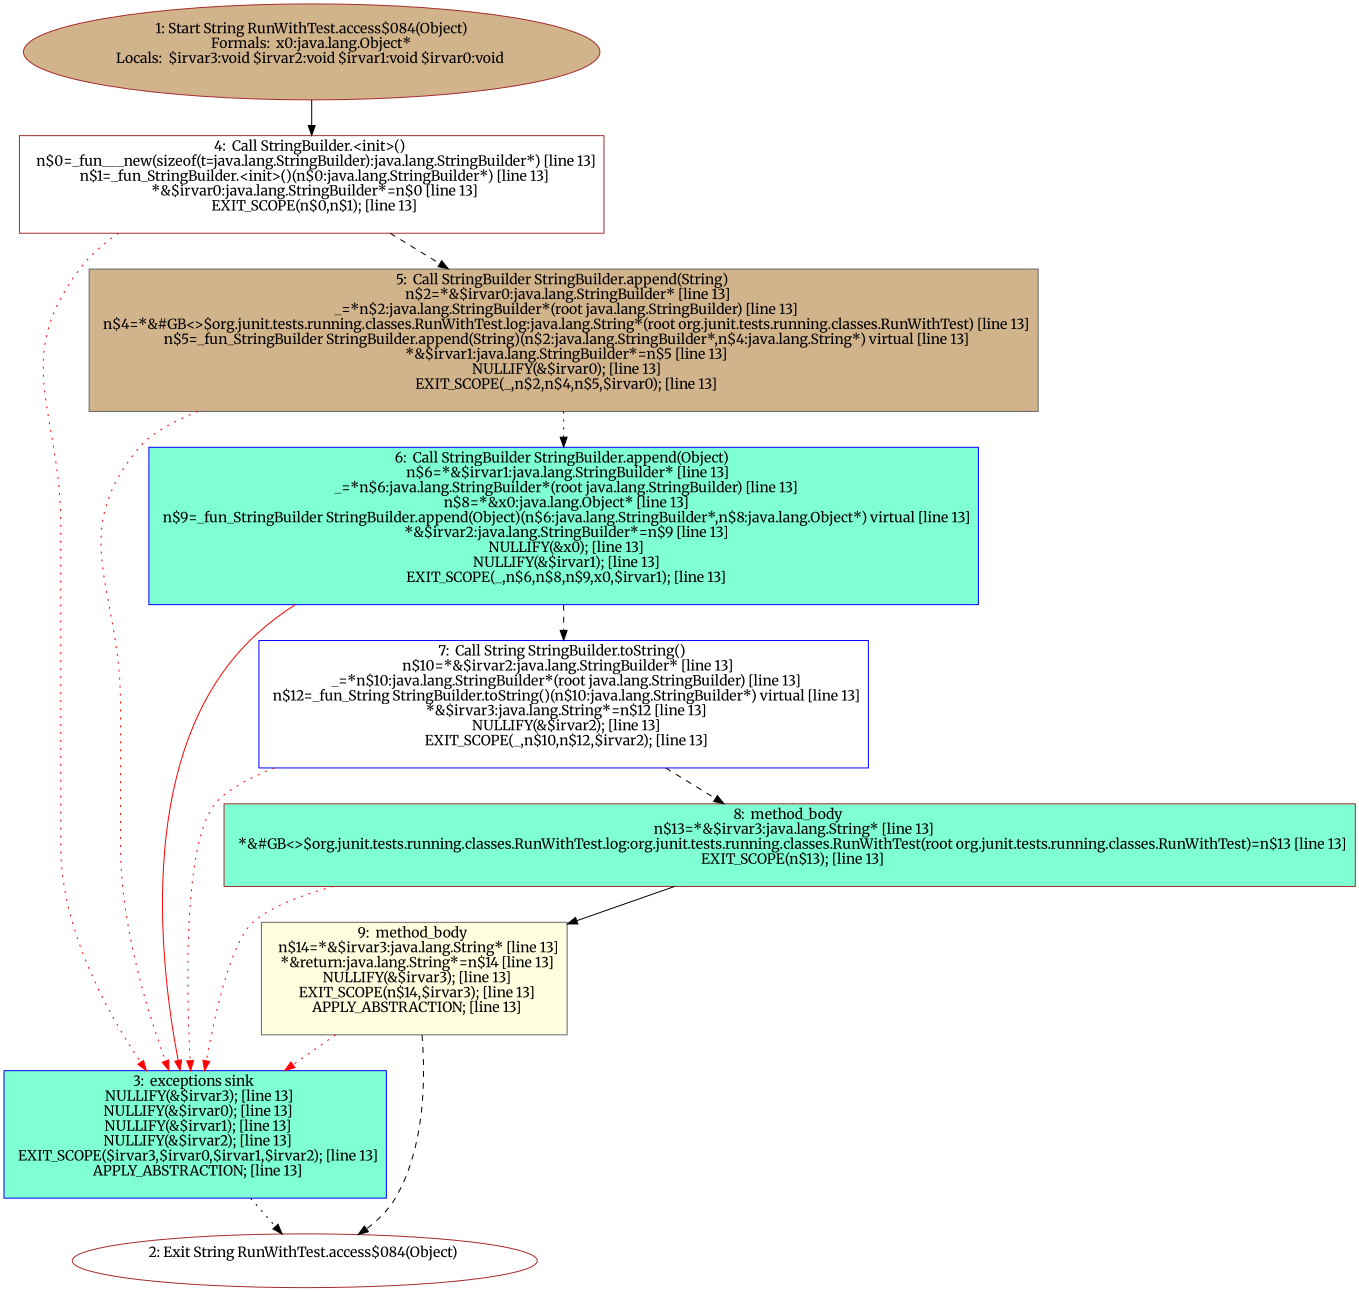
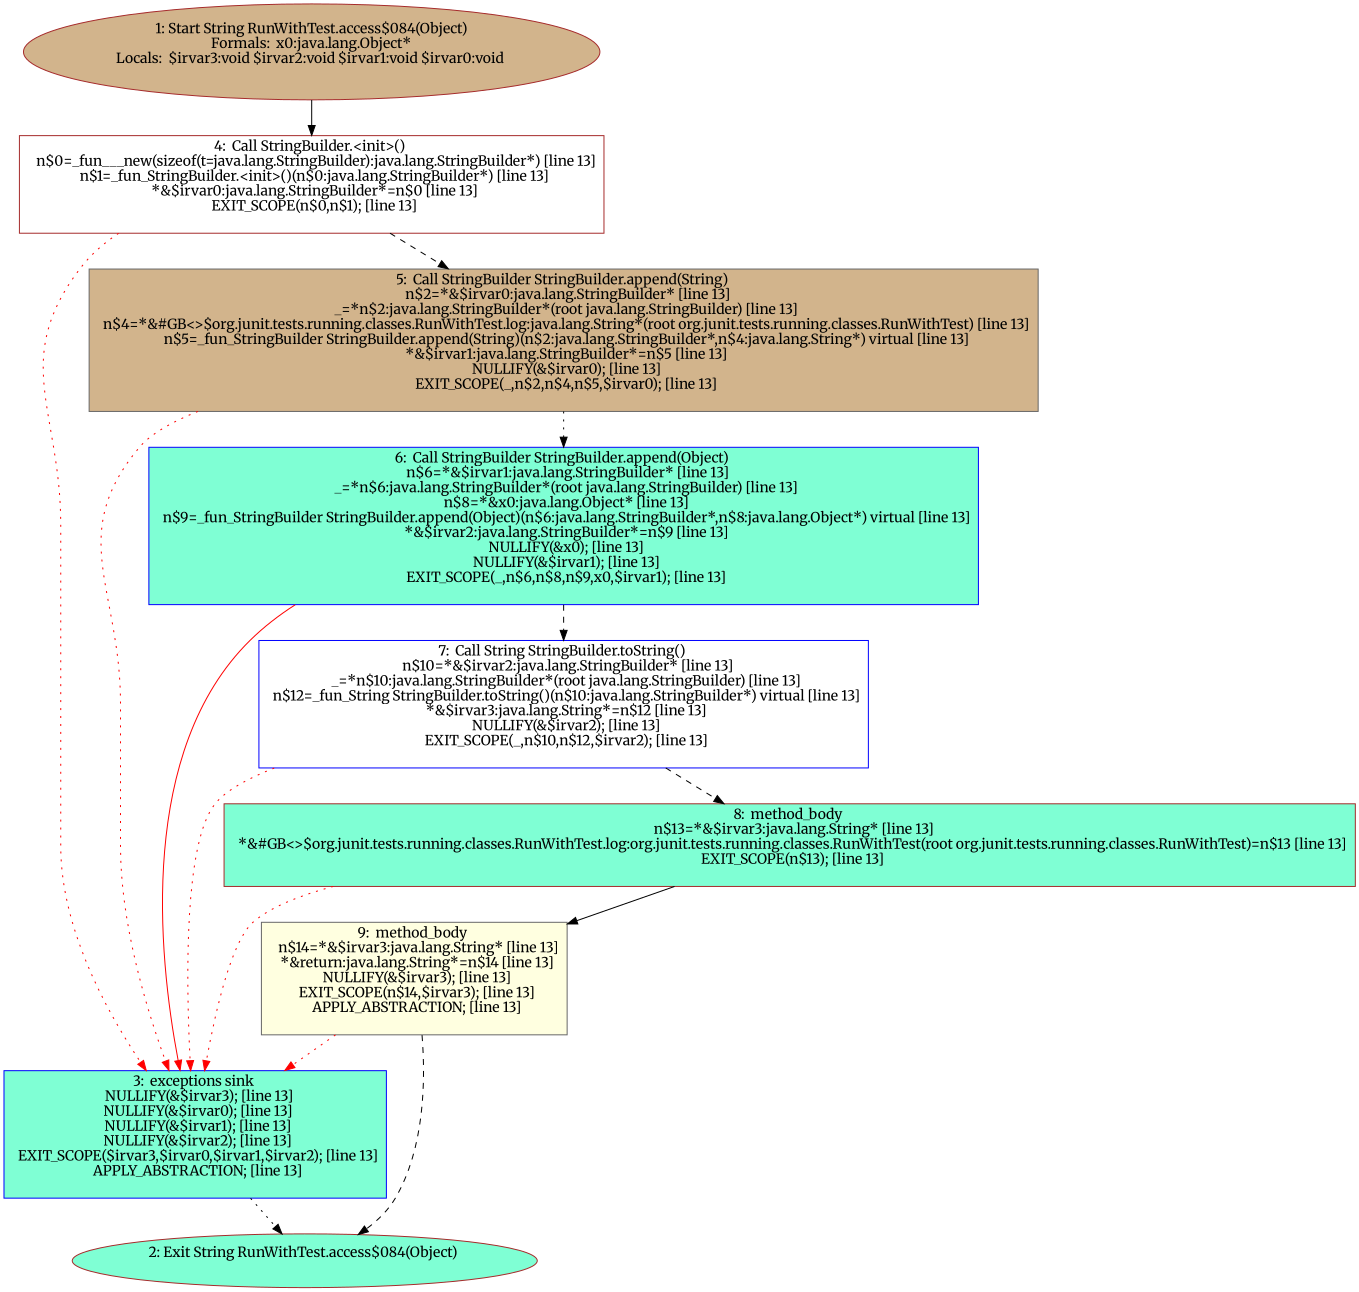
  digraph {
    fontname=Merriweather
    node [color=brown style=filled fillcolor=aquamarine fontname=Merriweather shape=box]
    edge [style=dotted fontname=Merriweather]
    n1 [label="1: Start String RunWithTest.access$084(Object)\nFormals:  x0:java.lang.Object*\nLocals:  $irvar3:void $irvar2:void $irvar1:void $irvar0:void \n  " fillcolor=tan shape=""]
    n2 [label="4:  Call StringBuilder.<init>() \n   n$0=_fun___new(sizeof(t=java.lang.StringBuilder):java.lang.StringBuilder*) [line 13]\n  n$1=_fun_StringBuilder.<init>()(n$0:java.lang.StringBuilder*) [line 13]\n  *&$irvar0:java.lang.StringBuilder*=n$0 [line 13]\n  EXIT_SCOPE(n$0,n$1); [line 13]\n " fillcolor=white]
    n3 [label="3:  exceptions sink \n   NULLIFY(&$irvar3); [line 13]\n  NULLIFY(&$irvar0); [line 13]\n  NULLIFY(&$irvar1); [line 13]\n  NULLIFY(&$irvar2); [line 13]\n  EXIT_SCOPE($irvar3,$irvar0,$irvar1,$irvar2); [line 13]\n  APPLY_ABSTRACTION; [line 13]\n " color=blue]
    n4 [label="5:  Call StringBuilder StringBuilder.append(String) \n   n$2=*&$irvar0:java.lang.StringBuilder* [line 13]\n  _=*n$2:java.lang.StringBuilder*(root java.lang.StringBuilder) [line 13]\n  n$4=*&#GB<>$org.junit.tests.running.classes.RunWithTest.log:java.lang.String*(root org.junit.tests.running.classes.RunWithTest) [line 13]\n  n$5=_fun_StringBuilder StringBuilder.append(String)(n$2:java.lang.StringBuilder*,n$4:java.lang.String*) virtual [line 13]\n  *&$irvar1:java.lang.StringBuilder*=n$5 [line 13]\n  NULLIFY(&$irvar0); [line 13]\n  EXIT_SCOPE(_,n$2,n$4,n$5,$irvar0); [line 13]\n " fillcolor=tan color=gray40]
-   n5 [label="2: Exit String RunWithTest.access$084(Object) \n  " fillcolor=white shape=""]
+   n5 [label="2: Exit String RunWithTest.access$084(Object) \n  " shape=""]
    n6 [label="6:  Call StringBuilder StringBuilder.append(Object) \n   n$6=*&$irvar1:java.lang.StringBuilder* [line 13]\n  _=*n$6:java.lang.StringBuilder*(root java.lang.StringBuilder) [line 13]\n  n$8=*&x0:java.lang.Object* [line 13]\n  n$9=_fun_StringBuilder StringBuilder.append(Object)(n$6:java.lang.StringBuilder*,n$8:java.lang.Object*) virtual [line 13]\n  *&$irvar2:java.lang.StringBuilder*=n$9 [line 13]\n  NULLIFY(&x0); [line 13]\n  NULLIFY(&$irvar1); [line 13]\n  EXIT_SCOPE(_,n$6,n$8,n$9,x0,$irvar1); [line 13]\n " color=blue]
    n7 [label="7:  Call String StringBuilder.toString() \n   n$10=*&$irvar2:java.lang.StringBuilder* [line 13]\n  _=*n$10:java.lang.StringBuilder*(root java.lang.StringBuilder) [line 13]\n  n$12=_fun_String StringBuilder.toString()(n$10:java.lang.StringBuilder*) virtual [line 13]\n  *&$irvar3:java.lang.String*=n$12 [line 13]\n  NULLIFY(&$irvar2); [line 13]\n  EXIT_SCOPE(_,n$10,n$12,$irvar2); [line 13]\n " fillcolor=white color=blue]
    n8 [label="8:  method_body \n   n$13=*&$irvar3:java.lang.String* [line 13]\n  *&#GB<>$org.junit.tests.running.classes.RunWithTest.log:org.junit.tests.running.classes.RunWithTest(root org.junit.tests.running.classes.RunWithTest)=n$13 [line 13]\n  EXIT_SCOPE(n$13); [line 13]\n "]
    n9 [label="9:  method_body \n   n$14=*&$irvar3:java.lang.String* [line 13]\n  *&return:java.lang.String*=n$14 [line 13]\n  NULLIFY(&$irvar3); [line 13]\n  EXIT_SCOPE(n$14,$irvar3); [line 13]\n  APPLY_ABSTRACTION; [line 13]\n " fillcolor=lightyellow color=gray40]
    n1 -> n2 [style=solid]
    n2 -> n3 [color=red]
    n2 -> n4 [style=dashed]
    n3 -> n5
    n4 -> n3 [color=red]
    n4 -> n6
    n6 -> n3 [color=red style=solid]
    n6 -> n7 [style=dashed]
    n7 -> n3 [color=red]
    n7 -> n8 [style=dashed]
    n8 -> n3 [color=red]
    n8 -> n9 [style=solid]
    n9 -> n3 [color=red]
    n9 -> n5 [style=dashed]
  }
